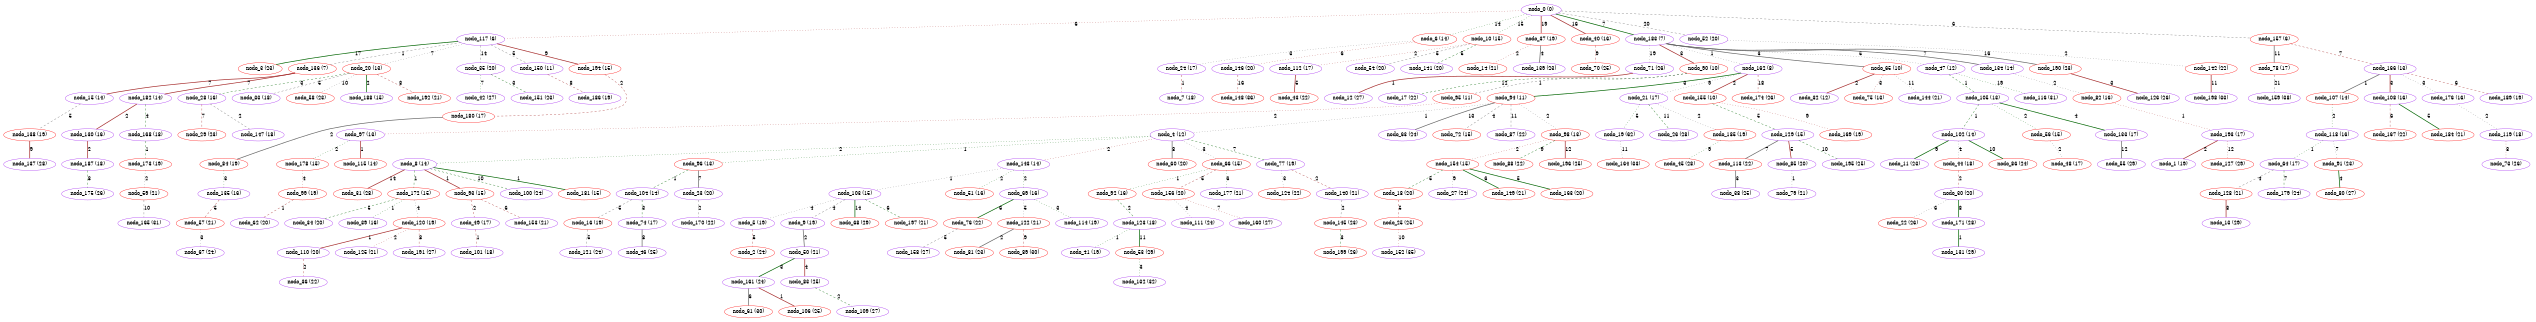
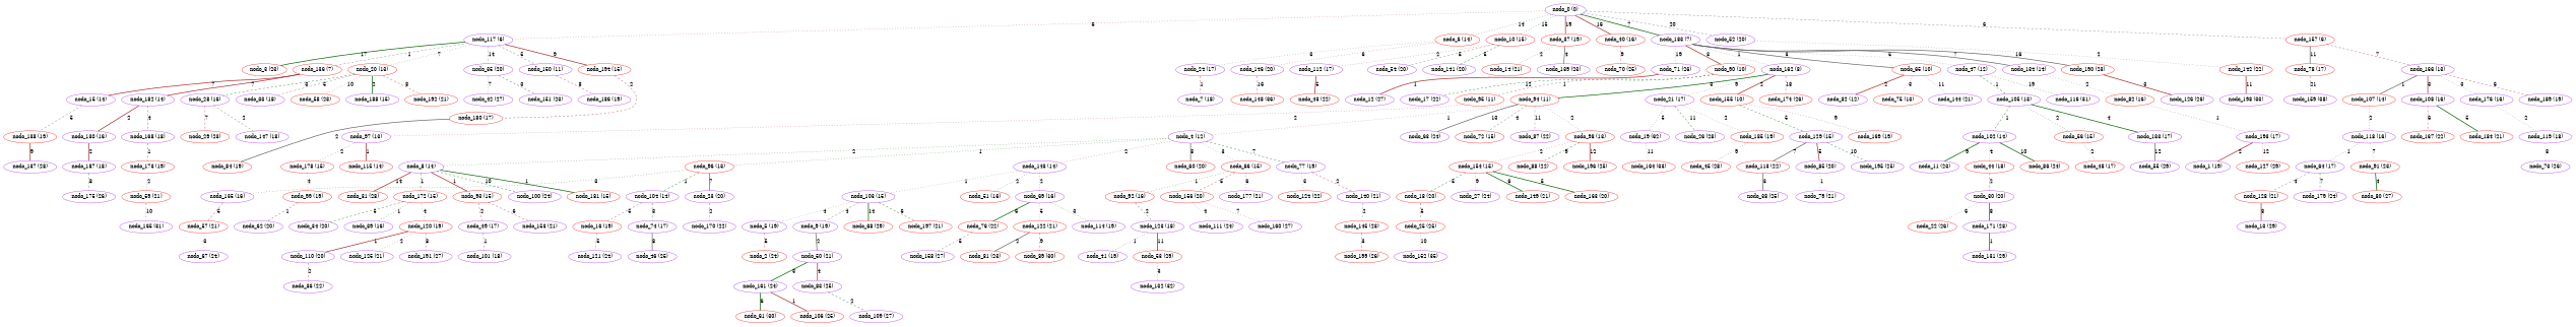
  graph {
    node [color=purple]
    edge [color=gray40 style=dashed weight=2]
    "nodo_193 (17)"
    "nodo_1 (19)"
    "nodo_127 (29)" [color=red]
    "nodo_2 (24)" [color=red]
    "nodo_5 (19)"
    "nodo_3 (23)" [color=red]
    "nodo_117 (6)"
    "nodo_136 (7)" [color=red]
    "nodo_20 (13)" [color=red]
    "nodo_35 (20)"
    "nodo_150 (11)"
    "nodo_194 (15)" [color=red]
    "nodo_15 (14)"
    "nodo_182 (14)"
    "nodo_28 (16)"
    "nodo_33 (18)"
    "nodo_58 (23)" [color=red]
    "nodo_188 (15)"
    "nodo_192 (21)" [color=red]
    "nodo_42 (27)"
    "nodo_151 (23)"
    "nodo_186 (19)"
    "nodo_180 (17)" [color=red]
    "nodo_94 (11)" [color=red]
    "nodo_4 (12)"
    "nodo_63 (24)"
    "nodo_72 (15)" [color=red]
    "nodo_87 (22)"
    "nodo_98 (13)" [color=red]
    "nodo_8 (14)"
    "nodo_96 (13)" [color=red]
    "nodo_143 (14)"
    "nodo_60 (20)" [color=red]
    "nodo_66 (15)" [color=red]
    "nodo_77 (19)"
    "nodo_154 (15)" [color=red]
    "nodo_88 (22)" [color=red]
    "nodo_196 (25)" [color=red]
    "nodo_31 (28)" [color=red]
    "nodo_172 (15)" [color=red]
    "nodo_93 (15)" [color=red]
    "nodo_100 (24)"
    "nodo_181 (15)" [color=red]
    "nodo_104 (14)"
    "nodo_23 (20)"
    "nodo_135 (16)"
    "nodo_103 (15)"
    "nodo_51 (16)" [color=red]
    "nodo_69 (16)"
    "nodo_92 (16)" [color=red]
    "nodo_156 (20)" [color=red]
    "nodo_177 (21)"
    "nodo_124 (22)" [color=red]
    "nodo_140 (21)"
    "nodo_9 (19)"
    "nodo_68 (29)" [color=red]
    "nodo_197 (21)" [color=red]
    "nodo_50 (21)"
    "nodo_0 (0)"
    "nodo_6 (14)" [color=red]
    "nodo_10 (15)" [color=red]
    "nodo_37 (19)" [color=red]
    "nodo_40 (16)" [color=red]
    "nodo_183 (7)"
    "nodo_52 (20)"
    "nodo_157 (6)" [color=red]
    "nodo_24 (17)"
    "nodo_146 (20)"
    "nodo_112 (17)"
    "nodo_54 (20)"
    "nodo_141 (20)"
    "nodo_14 (21)" [color=red]
    "nodo_139 (23)"
    "nodo_70 (25)" [color=red]
    "nodo_71 (26)"
    "nodo_90 (10)" [color=red]
    "nodo_162 (8)"
    "nodo_65 (10)" [color=red]
    "nodo_47 (12)"
    "nodo_134 (14)"
    "nodo_190 (23)" [color=red]
    "nodo_142 (22)" [color=red]
    "nodo_78 (17)" [color=red]
    "nodo_166 (13)"
    "nodo_7 (18)"
    "nodo_148 (36)" [color=red]
    "nodo_34 (20)"
    "nodo_39 (16)"
    "nodo_120 (19)" [color=red]
    "nodo_49 (17)"
    "nodo_153 (21)"
    "nodo_161 (24)"
    "nodo_83 (25)"
    "nodo_43 (22)" [color=red]
    "nodo_102 (14)"
    "nodo_11 (23)"
    "nodo_44 (18)" [color=red]
    "nodo_86 (24)" [color=red]
    "nodo_30 (20)"
    "nodo_12 (27)"
    "nodo_128 (21)" [color=red]
    "nodo_13 (29)"
    "nodo_138 (19)" [color=red]
    "nodo_130 (16)"
    "nodo_168 (18)"
    "nodo_137 (28)"
    "nodo_16 (19)" [color=red]
    "nodo_74 (17)"
    "nodo_121 (24)"
    "nodo_46 (25)"
    "nodo_17 (22)"
    "nodo_95 (11)" [color=red]
    "nodo_97 (13)"
    "nodo_18 (20)" [color=red]
    "nodo_27 (24)"
    "nodo_149 (21)" [color=red]
    "nodo_163 (20)" [color=red]
    "nodo_25 (25)" [color=red]
    "nodo_152 (35)"
    n120 [label="nodo_19 (62)"]
    "nodo_21 (17)"
    "nodo_26 (28)"
    "nodo_185 (19)" [color=red]
    "nodo_164 (33)" [color=red]
    "nodo_45 (28)" [color=red]
    "nodo_29 (23)" [color=red]
    "nodo_147 (18)"
    "nodo_155 (10)" [color=red]
    "nodo_174 (26)" [color=red]
    "nodo_129 (15)"
    "nodo_169 (19)" [color=red]
    "nodo_22 (26)" [color=red]
    "nodo_171 (28)"
    "nodo_131 (29)"
    "nodo_170 (22)"
    "nodo_57 (21)" [color=red]
    "nodo_32 (12)"
    "nodo_75 (13)" [color=red]
    "nodo_144 (21)"
    "nodo_110 (20)"
    "nodo_125 (21)"
    "nodo_191 (27)"
    "nodo_36 (22)"
    "nodo_113 (22)" [color=red]
    "nodo_38 (25)"
    "nodo_123 (18)"
    "nodo_41 (19)"
    "nodo_53 (29)" [color=red]
    "nodo_132 (32)"
    "nodo_105 (13)"
    "nodo_116 (31)"
    "nodo_82 (16)" [color=red]
    "nodo_126 (26)"
    "nodo_56 (15)" [color=red]
    "nodo_133 (17)"
    "nodo_48 (17)" [color=red]
    "nodo_101 (18)"
    "nodo_61 (30)" [color=red]
    "nodo_106 (25)" [color=red]
    "nodo_109 (27)"
    "nodo_76 (22)" [color=red]
    "nodo_122 (21)" [color=red]
    "nodo_114 (19)"
    "nodo_198 (33)"
    "nodo_55 (29)"
    "nodo_67 (24)"
    "nodo_173 (19)" [color=red]
    "nodo_59 (21)" [color=red]
    "nodo_165 (31)"
    "nodo_99 (19)" [color=red]
    "nodo_62 (20)"
    "nodo_118 (16)"
    "nodo_64 (17)"
    "nodo_91 (23)" [color=red]
    "nodo_179 (24)"
    "nodo_80 (27)" [color=red]
    "nodo_111 (24)"
    "nodo_160 (27)"
    "nodo_158 (27)"
    "nodo_81 (23)" [color=red]
    "nodo_89 (30)" [color=red]
    "nodo_119 (18)"
    "nodo_73 (26)"
    "nodo_145 (23)" [color=red]
    "nodo_159 (38)"
    "nodo_107 (14)" [color=red]
    "nodo_108 (16)"
    "nodo_176 (16)"
    "nodo_189 (19)"
    "nodo_85 (20)"
    "nodo_79 (21)"
    "nodo_84 (19)" [color=red]
    "nodo_195 (25)"
    "nodo_178 (15)" [color=red]
    "nodo_115 (14)" [color=red]
    "nodo_167 (22)" [color=red]
    "nodo_184 (21)" [color=red]
    "nodo_187 (18)"
    "nodo_175 (26)"
    "nodo_199 (26)" [color=red]
    "nodo_193 (17)" -- "nodo_1 (19)" [color=brown label=2 style=bold]
    "nodo_193 (17)" -- "nodo_127 (29)" [color=brown label=12 style=dotted weight=12]
    "nodo_5 (19)" -- "nodo_2 (24)" [color=brown label=5 weight=5]
    "nodo_117 (6)" -- "nodo_3 (23)" [color=darkgreen label=17 style=bold weight=17]
    "nodo_117 (6)" -- "nodo_136 (7)" [label=1 weight=1]
    "nodo_117 (6)" -- "nodo_20 (13)" [label=7 style=dotted weight=7]
    "nodo_117 (6)" -- "nodo_35 (20)" [label=14 weight=14]
    "nodo_117 (6)" -- "nodo_150 (11)" [label=5 weight=5]
    "nodo_117 (6)" -- "nodo_194 (15)" [color=brown label=9 style=bold weight=9]
    "nodo_136 (7)" -- "nodo_15 (14)" [color=brown label=7 style=bold weight=7]
    "nodo_136 (7)" -- "nodo_182 (14)" [color=brown label=7 style=bold weight=7]
    "nodo_20 (13)" -- "nodo_28 (16)" [color=darkgreen label=3 weight=3]
    "nodo_20 (13)" -- "nodo_33 (18)" [label=5 weight=5]
    "nodo_20 (13)" -- "nodo_58 (23)" [label=10 style=dotted weight=10]
    "nodo_20 (13)" -- "nodo_188 (15)" [color=darkgreen label=2 style=bold]
    "nodo_20 (13)" -- "nodo_192 (21)" [color=brown label=8 weight=8]
    "nodo_35 (20)" -- "nodo_42 (27)" [color=darkgreen label=7 style=dotted weight=7]
    "nodo_35 (20)" -- "nodo_151 (23)" [color=darkgreen label=3 weight=3]
    "nodo_150 (11)" -- "nodo_186 (19)" [color=brown label=8 weight=8]
    "nodo_194 (15)" -- "nodo_180 (17)" [color=brown label=2]
    "nodo_15 (14)" -- "nodo_138 (19)" [label=5 weight=5]
    "nodo_182 (14)" -- "nodo_130 (16)" [color=brown label=2 style=bold]
    "nodo_182 (14)" -- "nodo_168 (18)" [color=darkgreen label=4 weight=4]
    "nodo_28 (16)" -- "nodo_29 (23)" [color=brown label=7 weight=7]
    "nodo_28 (16)" -- "nodo_147 (18)" [label=2]
    "nodo_180 (17)" -- "nodo_84 (19)" [label=2 style=bold]
    "nodo_94 (11)" -- "nodo_4 (12)" [label=1 style=dotted weight=1]
    "nodo_94 (11)" -- "nodo_63 (24)" [label=13 style=bold weight=13]
    "nodo_94 (11)" -- "nodo_72 (15)" [label=4 weight=4]
    "nodo_94 (11)" -- "nodo_87 (22)" [label=11 weight=11]
    "nodo_94 (11)" -- "nodo_98 (13)" [label=2 style=dotted]
    "nodo_4 (12)" -- "nodo_8 (14)" [color=darkgreen label=2 style=dotted]
    "nodo_4 (12)" -- "nodo_96 (13)" [color=darkgreen label=1 style=dotted weight=1]
    "nodo_4 (12)" -- "nodo_143 (14)" [color=brown label=2 style=dotted]
    "nodo_4 (12)" -- "nodo_60 (20)" [label=8 style=bold weight=8]
    "nodo_4 (12)" -- "nodo_66 (15)" [label=3 style=dotted weight=3]
    "nodo_4 (12)" -- "nodo_77 (19)" [color=darkgreen label=7 weight=7]
    "nodo_98 (13)" -- "nodo_154 (15)" [color=brown label=2 style=dotted]
    "nodo_98 (13)" -- "nodo_88 (22)" [color=darkgreen label=9 weight=9]
    "nodo_98 (13)" -- "nodo_196 (25)" [color=brown label=12 style=bold weight=12]
    "nodo_8 (14)" -- "nodo_31 (28)" [color=brown label=14 style=bold weight=14]
    "nodo_8 (14)" -- "nodo_172 (15)" [color=darkgreen label=1 weight=1]
    "nodo_8 (14)" -- "nodo_93 (15)" [color=brown label=1 style=bold weight=1]
    "nodo_8 (14)" -- "nodo_100 (24)" [color=darkgreen label=10 weight=10]
    "nodo_8 (14)" -- "nodo_181 (15)" [color=darkgreen label=1 style=bold weight=1]
    "nodo_96 (13)" -- "nodo_104 (14)" [color=darkgreen label=1 weight=1]
    "nodo_96 (13)" -- "nodo_23 (20)" [label=7 style=bold weight=7]
-   "nodo_84 (19)" -- "nodo_135 (16)" [color=darkgreen label=3 style=dotted weight=3]
+   "nodo_96 (13)" -- "nodo_135 (16)" [color=darkgreen label=3 style=dotted weight=3]
    "nodo_143 (14)" -- "nodo_103 (15)" [label=1 style=dotted weight=1]
    "nodo_143 (14)" -- "nodo_51 (16)" [color=darkgreen label=2 style=dotted]
    "nodo_143 (14)" -- "nodo_69 (16)" [color=darkgreen label=2 style=dotted]
    "nodo_66 (15)" -- "nodo_92 (16)" [color=darkgreen label=1 style=dotted weight=1]
    "nodo_66 (15)" -- "nodo_156 (20)" [color=brown label=5 weight=5]
    "nodo_66 (15)" -- "nodo_177 (21)" [color=darkgreen label=6 style=dotted weight=6]
    "nodo_77 (19)" -- "nodo_124 (22)" [label=3 style=dotted weight=3]
    "nodo_77 (19)" -- "nodo_140 (21)" [color=brown label=2]
    "nodo_154 (15)" -- "nodo_18 (20)" [color=darkgreen label=5 weight=5]
    "nodo_154 (15)" -- "nodo_27 (24)" [label=9 style=dotted weight=9]
    "nodo_154 (15)" -- "nodo_149 (21)" [color=darkgreen label=6 style=bold weight=6]
    "nodo_154 (15)" -- "nodo_163 (20)" [color=darkgreen label=5 style=bold weight=5]
    "nodo_172 (15)" -- "nodo_34 (20)" [color=darkgreen label=5 weight=5]
    "nodo_172 (15)" -- "nodo_39 (16)" [color=darkgreen label=1 style=dotted weight=1]
    "nodo_172 (15)" -- "nodo_120 (19)" [label=4 style=dotted weight=4]
    "nodo_93 (15)" -- "nodo_49 (17)" [color=brown label=2]
    "nodo_93 (15)" -- "nodo_153 (21)" [color=brown label=6 weight=6]
    "nodo_104 (14)" -- "nodo_16 (19)" [label=5 weight=5]
    "nodo_104 (14)" -- "nodo_74 (17)" [color=darkgreen label=3 weight=3]
    "nodo_23 (20)" -- "nodo_170 (22)" [label=2]
    "nodo_135 (16)" -- "nodo_57 (21)" [color=brown label=5 weight=5]
    "nodo_103 (15)" -- "nodo_5 (19)" [label=4 style=dotted weight=4]
    "nodo_103 (15)" -- "nodo_9 (19)" [label=4 weight=4]
    "nodo_103 (15)" -- "nodo_68 (29)" [color=darkgreen label=14 style=bold weight=14]
    "nodo_103 (15)" -- "nodo_197 (21)" [color=darkgreen label=6 weight=6]
    "nodo_69 (16)" -- "nodo_76 (22)" [color=darkgreen label=6 style=bold weight=6]
    "nodo_69 (16)" -- "nodo_122 (21)" [label=5 style=dotted weight=5]
    "nodo_69 (16)" -- "nodo_114 (19)" [color=darkgreen label=3 style=dotted weight=3]
    "nodo_92 (16)" -- "nodo_123 (18)" [color=darkgreen label=2]
    "nodo_156 (20)" -- "nodo_111 (24)" [label=4 style=dotted weight=4]
    "nodo_156 (20)" -- "nodo_160 (27)" [color=brown label=7 style=dotted weight=7]
    "nodo_140 (21)" -- "nodo_145 (23)" [label=2]
    "nodo_9 (19)" -- "nodo_50 (21)" [label=2 style=bold]
    "nodo_50 (21)" -- "nodo_161 (24)" [color=darkgreen label=3 style=bold weight=3]
    "nodo_50 (21)" -- "nodo_83 (25)" [color=brown label=4 style=bold weight=4]
    "nodo_0 (0)" -- "nodo_117 (6)" [color=brown label=6 style=dotted weight=6]
    "nodo_0 (0)" -- "nodo_6 (14)" [color=darkgreen label=14 style=dotted weight=14]
    "nodo_0 (0)" -- "nodo_10 (15)" [color=darkgreen label=15 style=dotted weight=15]
    "nodo_0 (0)" -- "nodo_37 (19)" [color=brown label=19 style=bold weight=19]
    "nodo_0 (0)" -- "nodo_40 (16)" [color=brown label=16 style=bold weight=16]
    "nodo_0 (0)" -- "nodo_183 (7)" [color=darkgreen label=7 style=bold weight=7]
    "nodo_0 (0)" -- "nodo_52 (20)" [label=20 weight=20]
    "nodo_0 (0)" -- "nodo_157 (6)" [label=6 weight=6]
    "nodo_6 (14)" -- "nodo_24 (17)" [label=3 style=dotted weight=3]
    "nodo_6 (14)" -- "nodo_146 (20)" [color=brown label=6 style=dotted weight=6]
    "nodo_10 (15)" -- "nodo_112 (17)" [color=brown label=2 style=dotted]
    "nodo_10 (15)" -- "nodo_54 (20)" [label=5 weight=5]
    "nodo_10 (15)" -- "nodo_141 (20)" [color=darkgreen label=5 weight=5]
    "nodo_37 (19)" -- "nodo_14 (21)" [color=brown label=2 style=dotted]
    "nodo_37 (19)" -- "nodo_139 (23)" [label=4 style=bold weight=4]
    "nodo_40 (16)" -- "nodo_70 (25)" [color=brown label=9 weight=9]
    "nodo_183 (7)" -- "nodo_71 (26)" [label=19 style=dotted weight=19]
    "nodo_183 (7)" -- "nodo_90 (10)" [color=brown label=3 style=bold weight=3]
    "nodo_183 (7)" -- "nodo_162 (8)" [label=1 style=dotted weight=1]
    "nodo_183 (7)" -- "nodo_65 (10)" [label=3 style=bold weight=3]
    "nodo_183 (7)" -- "nodo_47 (12)" [label=5 style=dotted weight=5]
    "nodo_183 (7)" -- "nodo_134 (14)" [label=7 style=bold weight=7]
    "nodo_183 (7)" -- "nodo_190 (23)" [label=16 style=bold weight=16]
    "nodo_52 (20)" -- "nodo_142 (22)" [label=2 style=dotted]
    "nodo_157 (6)" -- "nodo_78 (17)" [label=11 style=bold weight=11]
    "nodo_157 (6)" -- "nodo_166 (13)" [color=brown label=7 weight=7]
    "nodo_24 (17)" -- "nodo_7 (18)" [color=brown label=1 weight=1]
    "nodo_146 (20)" -- "nodo_148 (36)" [color=brown label=16 weight=16]
    "nodo_112 (17)" -- "nodo_43 (22)" [color=brown label=5 style=bold weight=5]
    "nodo_71 (26)" -- "nodo_12 (27)" [color=brown label=1 style=bold weight=1]
    "nodo_90 (10)" -- "nodo_17 (22)" [color=darkgreen label=12 weight=12]
    "nodo_90 (10)" -- "nodo_95 (11)" [label=1 weight=1]
    "nodo_162 (8)" -- "nodo_94 (11)" [color=darkgreen label=3 style=bold weight=3]
    "nodo_162 (8)" -- "nodo_21 (17)" [label=9 style=dotted weight=9]
    "nodo_162 (8)" -- "nodo_155 (10)" [color=brown label=2 style=bold]
    "nodo_162 (8)" -- "nodo_174 (26)" [color=brown label=18 weight=18]
    "nodo_65 (10)" -- "nodo_32 (12)" [color=brown label=2 style=bold]
    "nodo_65 (10)" -- "nodo_75 (13)" [color=brown label=3 style=dotted weight=3]
    "nodo_65 (10)" -- "nodo_144 (21)" [label=11 style=dotted weight=11]
    "nodo_47 (12)" -- "nodo_105 (13)" [color=darkgreen label=1 weight=1]
    "nodo_47 (12)" -- "nodo_116 (31)" [color=darkgreen label=19 style=dotted weight=19]
    "nodo_134 (14)" -- "nodo_82 (16)" [label=2 style=dotted]
    "nodo_190 (23)" -- "nodo_126 (26)" [color=brown label=3 style=bold weight=3]
    "nodo_142 (22)" -- "nodo_198 (33)" [color=brown label=11 style=bold weight=11]
    "nodo_78 (17)" -- "nodo_159 (38)" [label=21 weight=21]
    "nodo_166 (13)" -- "nodo_107 (14)" [label=1 style=bold weight=1]
    "nodo_166 (13)" -- "nodo_108 (16)" [color=brown label=3 style=bold weight=3]
    "nodo_166 (13)" -- "nodo_176 (16)" [label=3 style=dotted weight=3]
    "nodo_166 (13)" -- "nodo_189 (19)" [color=brown label=6 weight=6]
    "nodo_120 (19)" -- "nodo_110 (20)" [color=brown label=1 style=bold weight=1]
    "nodo_120 (19)" -- "nodo_125 (21)" [color=brown label=2 style=dotted]
    "nodo_120 (19)" -- "nodo_191 (27)" [color=brown label=8 weight=8]
    "nodo_49 (17)" -- "nodo_101 (18)" [color=brown label=1 weight=1]
-   "nodo_161 (24)" -- "nodo_61 (30)" [label=6 style=bold weight=6]
+   "nodo_161 (24)" -- "nodo_61 (30)" [color=darkgreen label=6 style=bold weight=6]
    "nodo_161 (24)" -- "nodo_106 (25)" [color=brown label=1 style=bold weight=1]
    "nodo_83 (25)" -- "nodo_109 (27)" [color=darkgreen label=2]
    "nodo_102 (14)" -- "nodo_11 (23)" [color=darkgreen label=9 style=bold weight=9]
    "nodo_102 (14)" -- "nodo_44 (18)" [label=4 style=dotted weight=4]
    "nodo_102 (14)" -- "nodo_86 (24)" [color=darkgreen label=10 style=bold weight=10]
    "nodo_44 (18)" -- "nodo_30 (20)" [color=brown label=2]
    "nodo_30 (20)" -- "nodo_22 (26)" [label=6 style=dotted weight=6]
    "nodo_30 (20)" -- "nodo_171 (28)" [color=darkgreen label=8 style=bold weight=8]
    "nodo_128 (21)" -- "nodo_13 (29)" [color=brown label=8 style=bold weight=8]
    "nodo_138 (19)" -- "nodo_137 (28)" [color=brown label=9 style=bold weight=9]
    "nodo_130 (16)" -- "nodo_187 (18)" [color=brown label=2 style=bold]
    "nodo_168 (18)" -- "nodo_173 (19)" [color=darkgreen label=1 weight=1]
    "nodo_16 (19)" -- "nodo_121 (24)" [label=5 weight=5]
    "nodo_74 (17)" -- "nodo_46 (25)" [label=8 style=bold weight=8]
    "nodo_95 (11)" -- "nodo_97 (13)" [color=brown label=2 style=dotted]
    "nodo_97 (13)" -- "nodo_178 (15)" [color=darkgreen label=2 style=dotted]
    "nodo_97 (13)" -- "nodo_115 (14)" [color=brown label=1 style=bold weight=1]
    "nodo_18 (20)" -- "nodo_25 (25)" [color=brown label=5 weight=5]
    "nodo_25 (25)" -- "nodo_152 (35)" [color=brown label=10 style=dotted weight=10]
    n120 -- "nodo_164 (33)" [label=11 style=dotted weight=11]
    "nodo_21 (17)" -- n120 [color=darkgreen label=5 style=dotted weight=5]
    "nodo_21 (17)" -- "nodo_26 (28)" [color=darkgreen label=11 weight=11]
    "nodo_21 (17)" -- "nodo_185 (19)" [label=2 style=dotted]
    "nodo_185 (19)" -- "nodo_45 (28)" [color=darkgreen label=9 style=dotted weight=9]
    "nodo_155 (10)" -- "nodo_129 (15)" [color=darkgreen label=5 weight=5]
    "nodo_155 (10)" -- "nodo_169 (19)" [color=brown label=9 style=dotted weight=9]
    "nodo_129 (15)" -- "nodo_113 (22)" [label=7 style=bold weight=7]
    "nodo_129 (15)" -- "nodo_85 (20)" [color=brown label=5 style=bold weight=5]
    "nodo_129 (15)" -- "nodo_195 (25)" [color=darkgreen label=10 weight=10]
    "nodo_171 (28)" -- "nodo_131 (29)" [color=darkgreen label=1 style=bold weight=1]
    "nodo_57 (21)" -- "nodo_67 (24)" [label=3 style=dotted weight=3]
    "nodo_110 (20)" -- "nodo_36 (22)" [color=brown label=2]
    "nodo_113 (22)" -- "nodo_38 (25)" [label=3 style=bold weight=3]
    "nodo_123 (18)" -- "nodo_41 (19)" [color=darkgreen label=1 style=dotted weight=1]
    "nodo_123 (18)" -- "nodo_53 (29)" [color=darkgreen label=11 style=bold weight=11]
    "nodo_53 (29)" -- "nodo_132 (32)" [color=darkgreen label=3 style=dotted weight=3]
    "nodo_105 (13)" -- "nodo_102 (14)" [color=darkgreen label=1 weight=1]
    "nodo_105 (13)" -- "nodo_56 (15)" [color=darkgreen label=2 style=dotted]
    "nodo_105 (13)" -- "nodo_133 (17)" [color=darkgreen label=4 style=bold weight=4]
    "nodo_82 (16)" -- "nodo_193 (17)" [color=brown label=1 style=dotted weight=1]
    "nodo_56 (15)" -- "nodo_48 (17)" [label=2 style=dotted]
    "nodo_133 (17)" -- "nodo_55 (29)" [label=12 style=bold weight=12]
    "nodo_76 (22)" -- "nodo_158 (27)" [label=5 weight=5]
    "nodo_122 (21)" -- "nodo_81 (23)" [label=2 style=bold]
    "nodo_122 (21)" -- "nodo_89 (30)" [color=brown label=9 weight=9]
    "nodo_173 (19)" -- "nodo_59 (21)" [label=2 style=dotted]
    "nodo_59 (21)" -- "nodo_165 (31)" [label=10 weight=10]
    "nodo_99 (19)" -- "nodo_62 (20)" [color=brown label=1 weight=1]
    "nodo_118 (16)" -- "nodo_64 (17)" [color=darkgreen label=1 style=dotted weight=1]
    "nodo_118 (16)" -- "nodo_91 (23)" [label=7 style=dotted weight=7]
    "nodo_64 (17)" -- "nodo_128 (21)" [label=4 weight=4]
    "nodo_64 (17)" -- "nodo_179 (24)" [color=darkgreen label=7 weight=7]
    "nodo_91 (23)" -- "nodo_80 (27)" [color=darkgreen label=4 style=bold weight=4]
    "nodo_119 (18)" -- "nodo_73 (26)" [color=brown label=8 style=dotted weight=8]
    "nodo_145 (23)" -- "nodo_199 (26)" [color=darkgreen label=3 weight=3]
    "nodo_107 (14)" -- "nodo_118 (16)" [color=darkgreen label=2 style=dotted]
    "nodo_108 (16)" -- "nodo_167 (22)" [color=brown label=6 weight=6]
    "nodo_108 (16)" -- "nodo_184 (21)" [color=darkgreen label=5 style=bold weight=5]
    "nodo_176 (16)" -- "nodo_119 (18)" [label=2 style=dotted]
    "nodo_85 (20)" -- "nodo_79 (21)" [label=1 style=dotted weight=1]
    "nodo_178 (15)" -- "nodo_99 (19)" [color=brown label=4 style=dotted weight=4]
    "nodo_187 (18)" -- "nodo_175 (26)" [color=darkgreen label=8 weight=8]
  }
